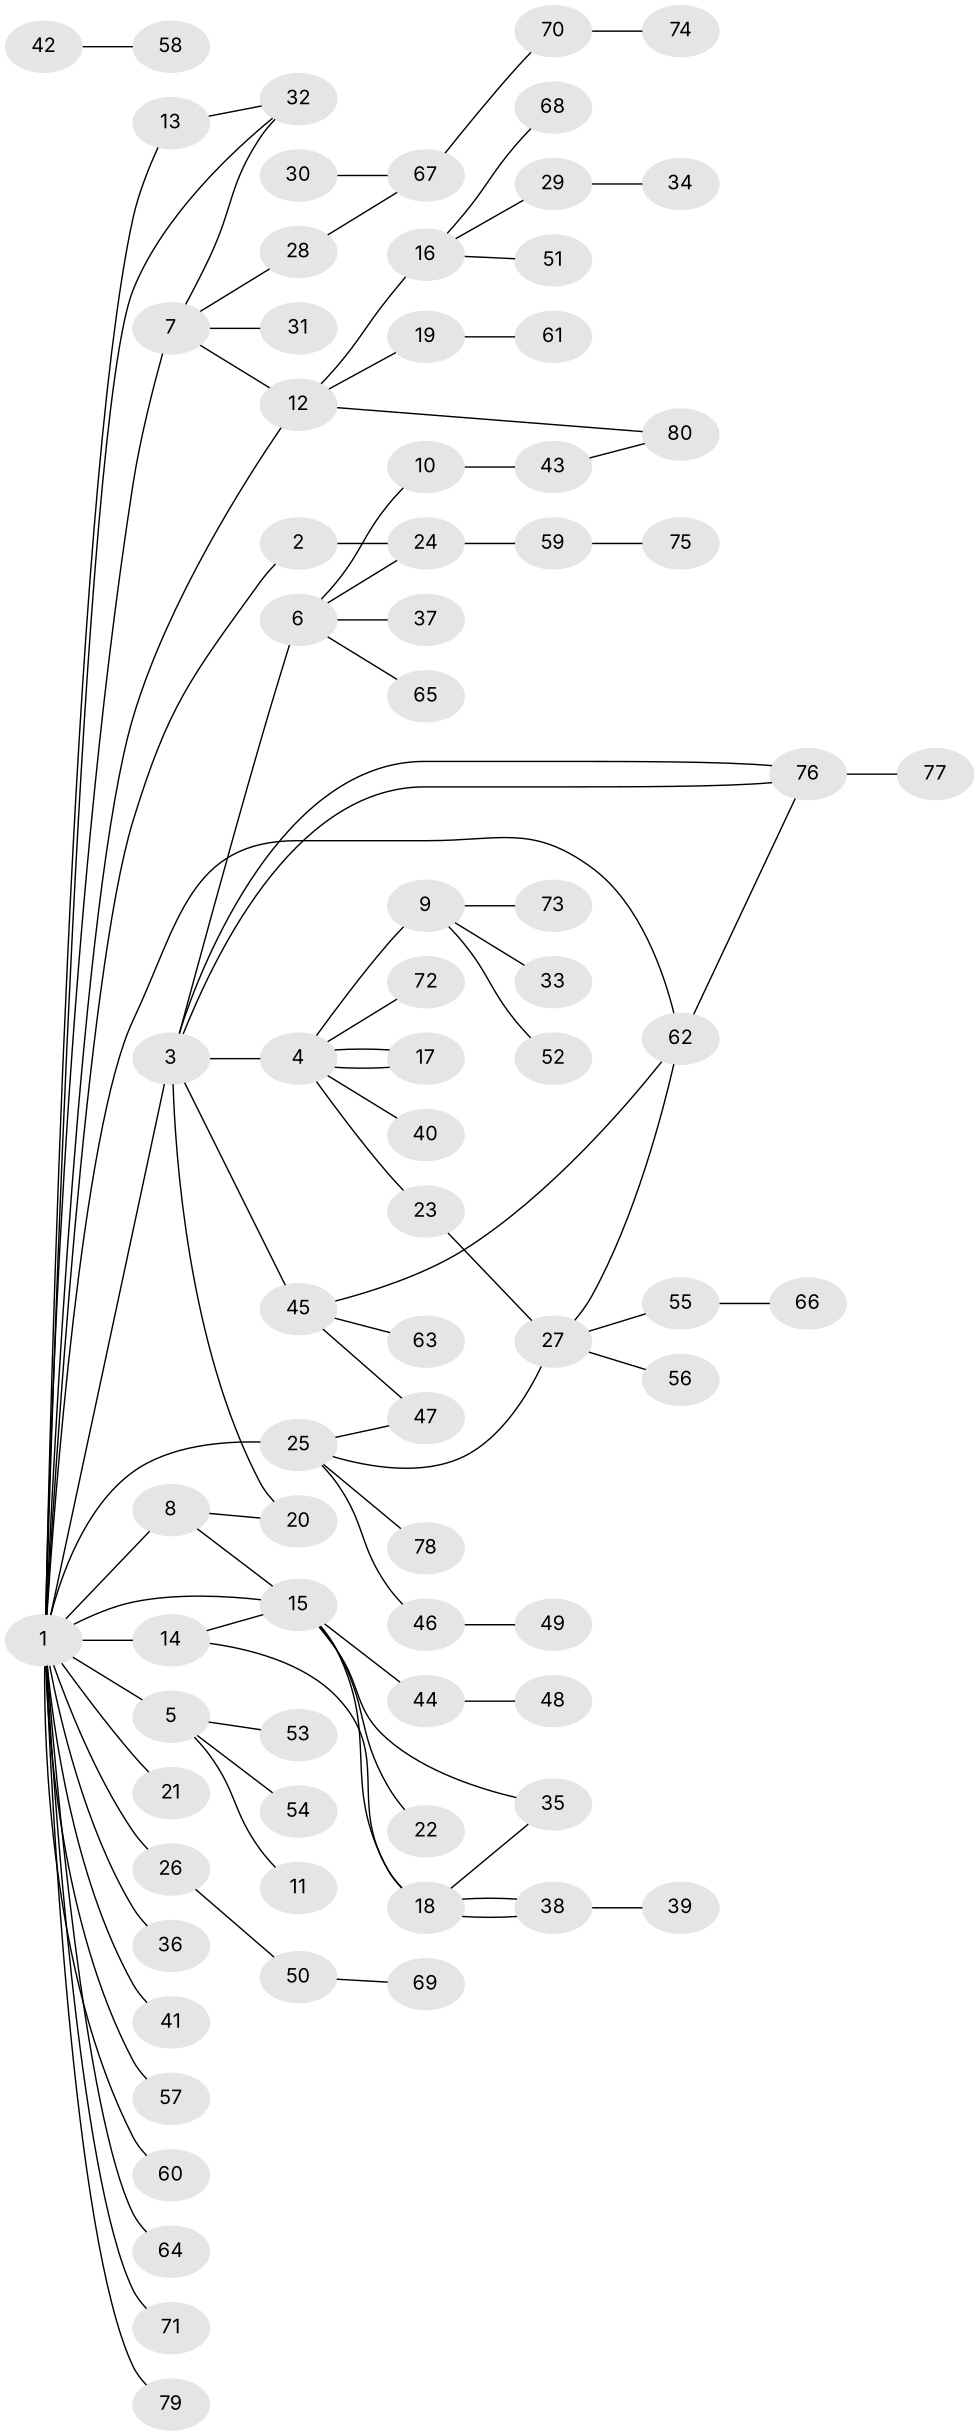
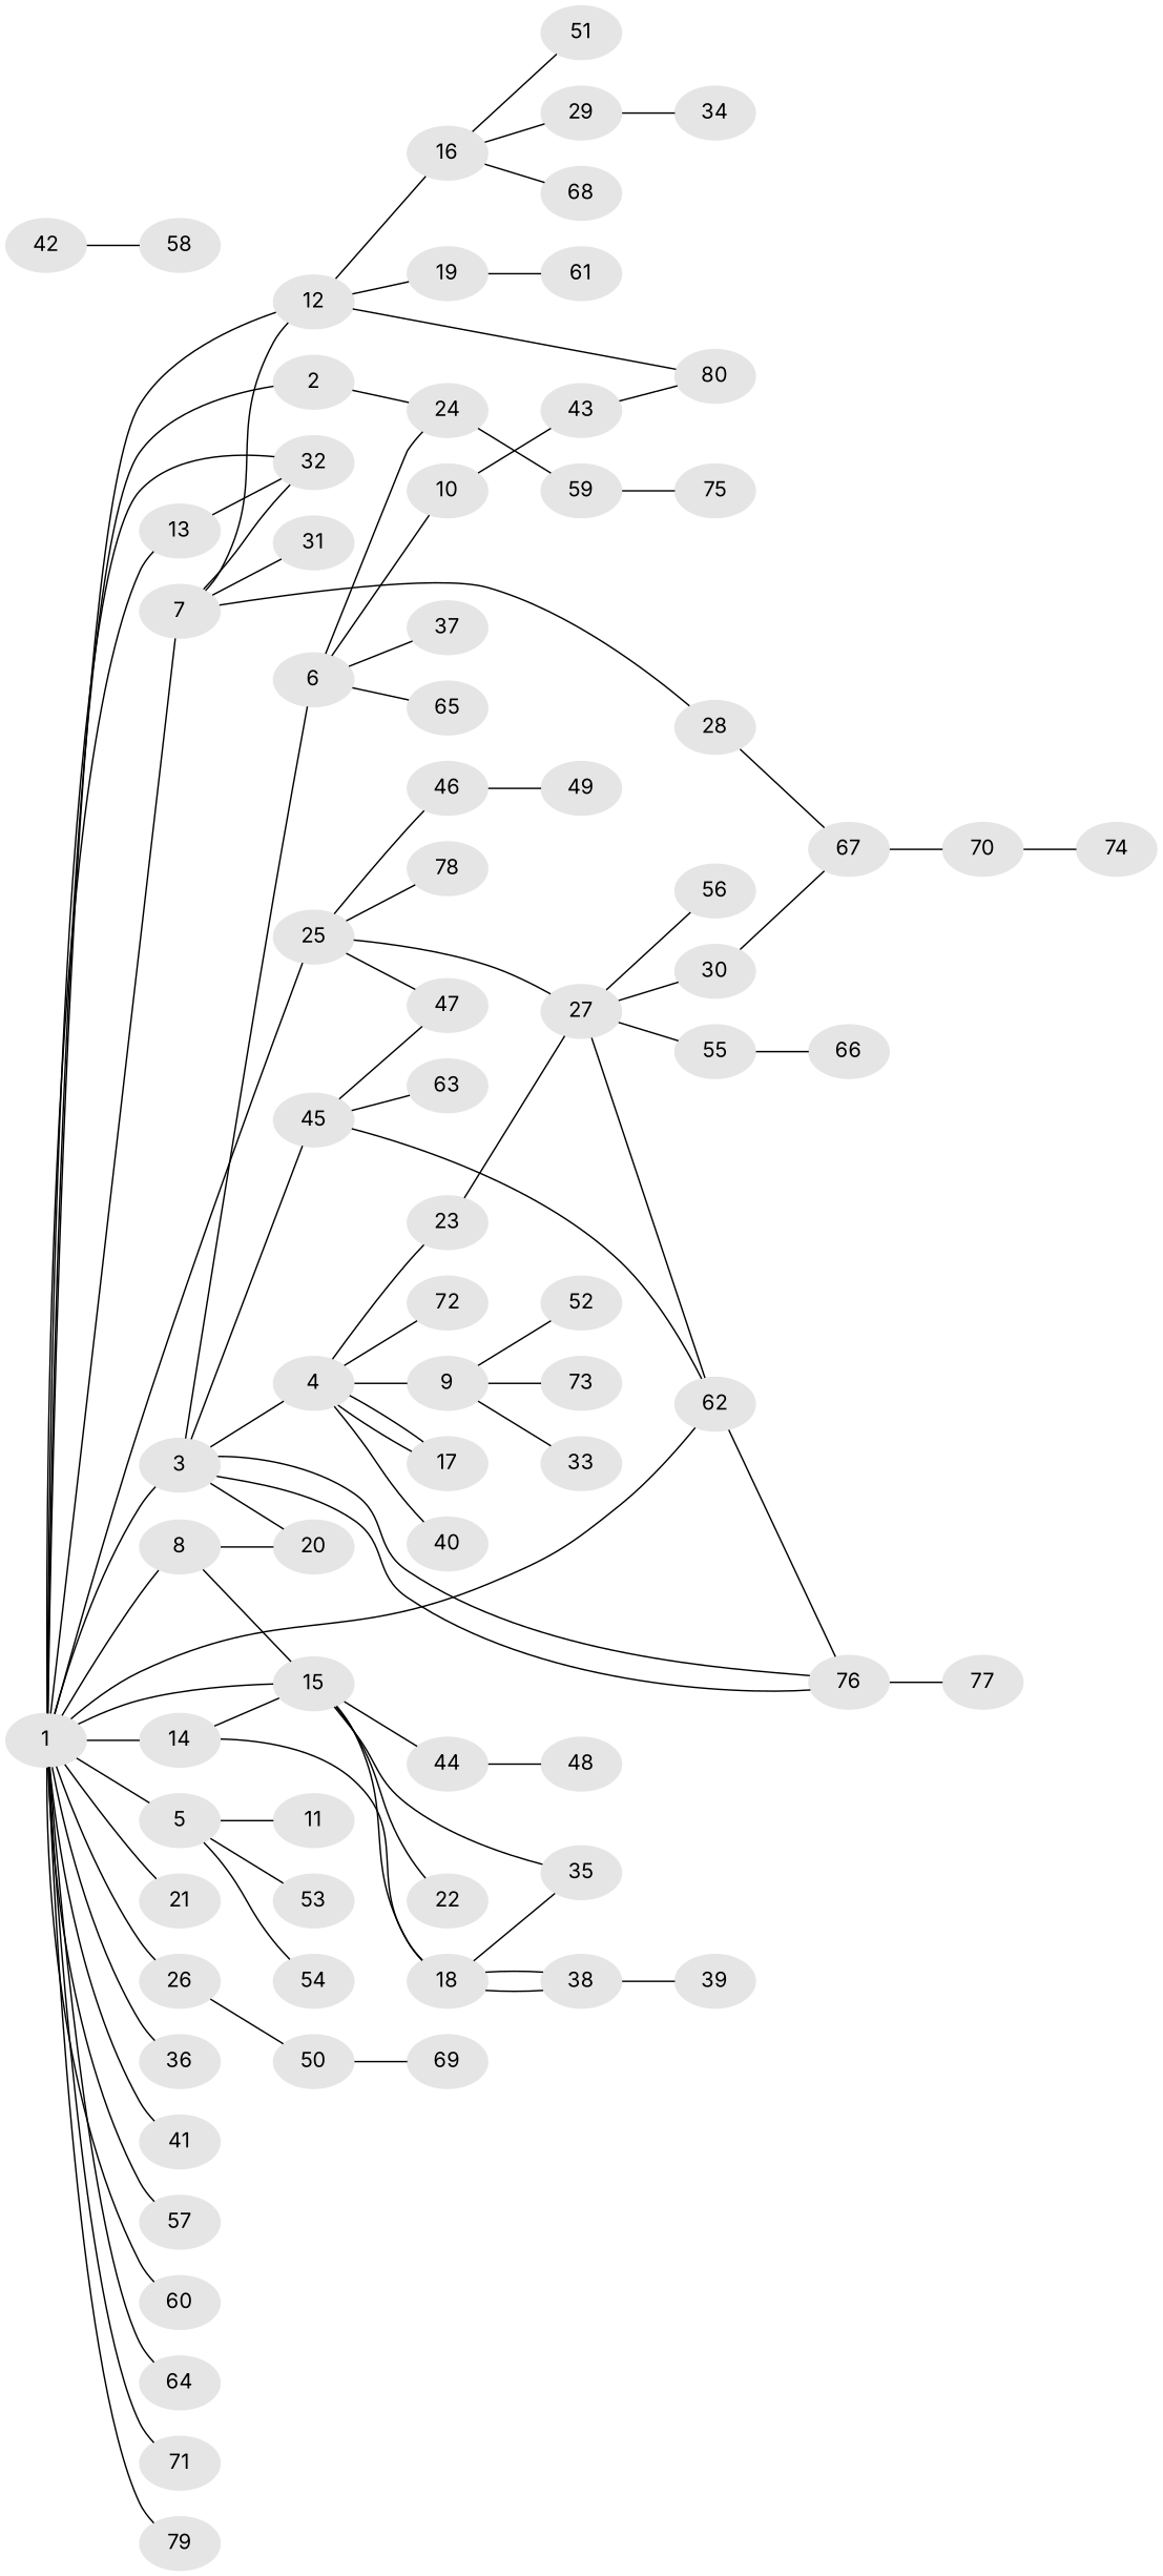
  graph {
    fontname=Inter
    rankdir=LR
    node [color=gray90 fontname=Inter style=filled]
    edge [fontname=Inter]
    1
    2
    3
    5
    7
    8
    12
    13
    14
    15
    21
    25
    26
    32
    36
    41
    57
    60
    62
    64
    71
    79
    24
    4
    6
    20
    45
    76
    11
    53
    54
    28
    31
    16
    19
    80
    18
    22
    35
    44
    27
    46
    47
    78
    50
    59
    9
    17
    23
    40
    72
    10
    37
    65
    63
    77
    33
    52
    73
    43
    67
    29
    51
    68
    61
    38
    48
    34
    42
    58
    39
    30
    55
    56
    75
    49
    69
    66
    70
    74
    1 -- 2
    1 -- 3
    1 -- 5
    1 -- 7
    1 -- 8
    1 -- 12
    1 -- 13
    1 -- 14
    1 -- 15
    1 -- 21
    1 -- 25
    1 -- 26
    1 -- 32
    1 -- 36
    1 -- 41
    1 -- 57
    1 -- 60
    1 -- 62
    1 -- 64
    1 -- 71
    1 -- 79
    2 -- 24
    3 -- 4
    3 -- 6
    3 -- 20
    3 -- 45
    3 -- 76
    3 -- 76
    5 -- 11
    5 -- 53
    5 -- 54
    7 -- 12
    7 -- 32
    7 -- 28
    7 -- 31
    8 -- 15
    8 -- 20
    12 -- 16
    12 -- 19
    12 -- 80
    13 -- 32
    14 -- 15
    14 -- 18
    15 -- 18
    15 -- 22
    15 -- 35
    15 -- 44
    25 -- 27
    25 -- 46
    25 -- 47
    25 -- 78
    26 -- 50
    62 -- 76
    24 -- 59
    4 -- 9
    4 -- 17
    4 -- 17
    4 -- 23
    4 -- 40
    4 -- 72
    6 -- 24
    6 -- 10
    6 -- 37
    6 -- 65
    45 -- 62
    45 -- 47
    45 -- 63
    76 -- 77
    28 -- 67
    16 -- 29
    16 -- 51
    16 -- 68
    19 -- 61
    18 -- 35
    18 -- 38
    18 -- 38
    44 -- 48
    27 -- 62
+   27 -- 30
    27 -- 55
    27 -- 56
    46 -- 49
    50 -- 69
    59 -- 75
    9 -- 33
    9 -- 52
    9 -- 73
    23 -- 27
    10 -- 43
    43 -- 80
    67 -- 70
    29 -- 34
    38 -- 39
    42 -- 58
    30 -- 67
    55 -- 66
    70 -- 74
  }
